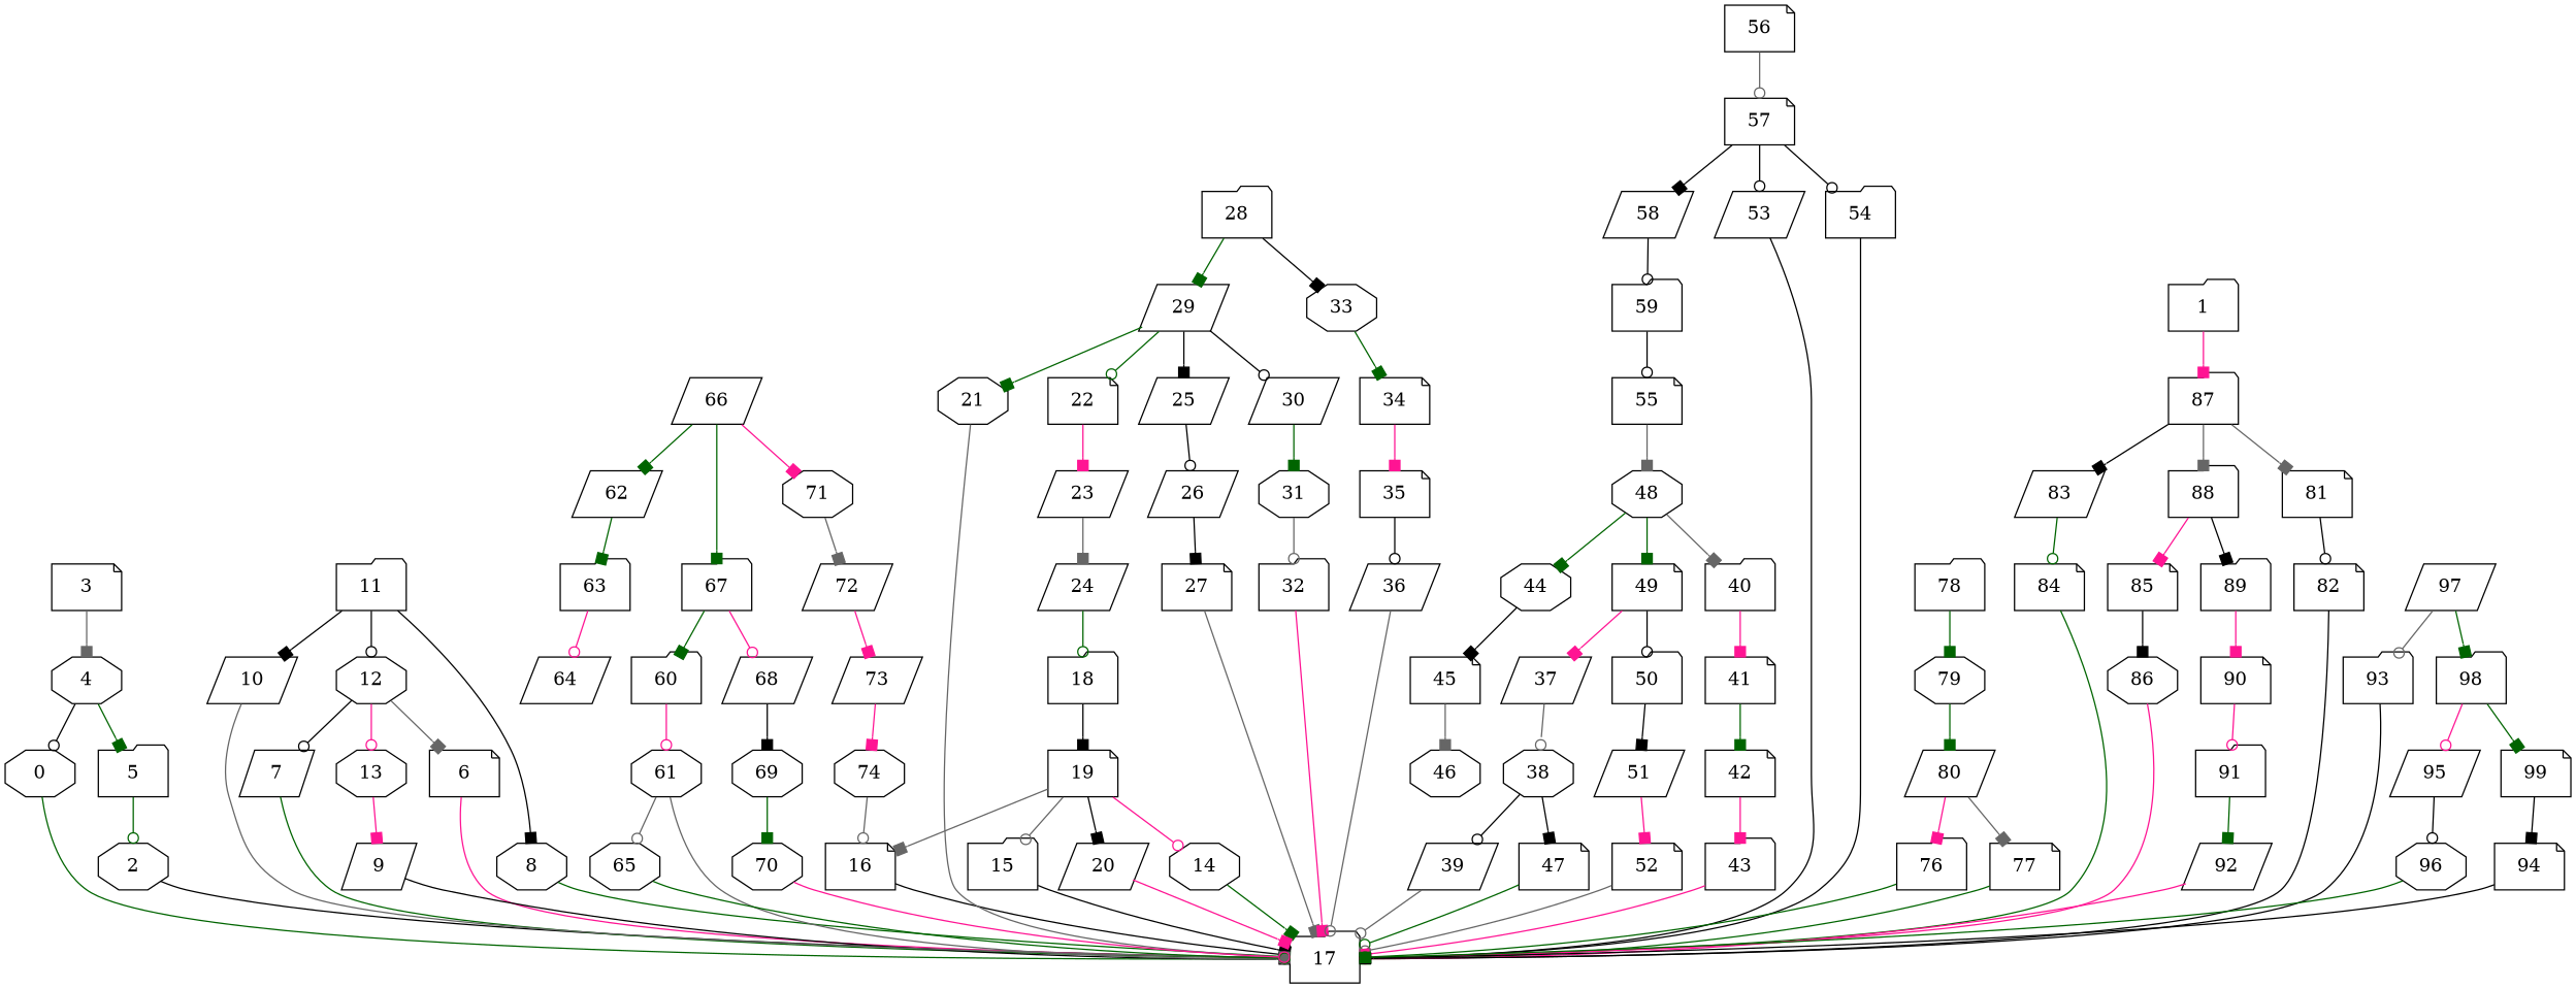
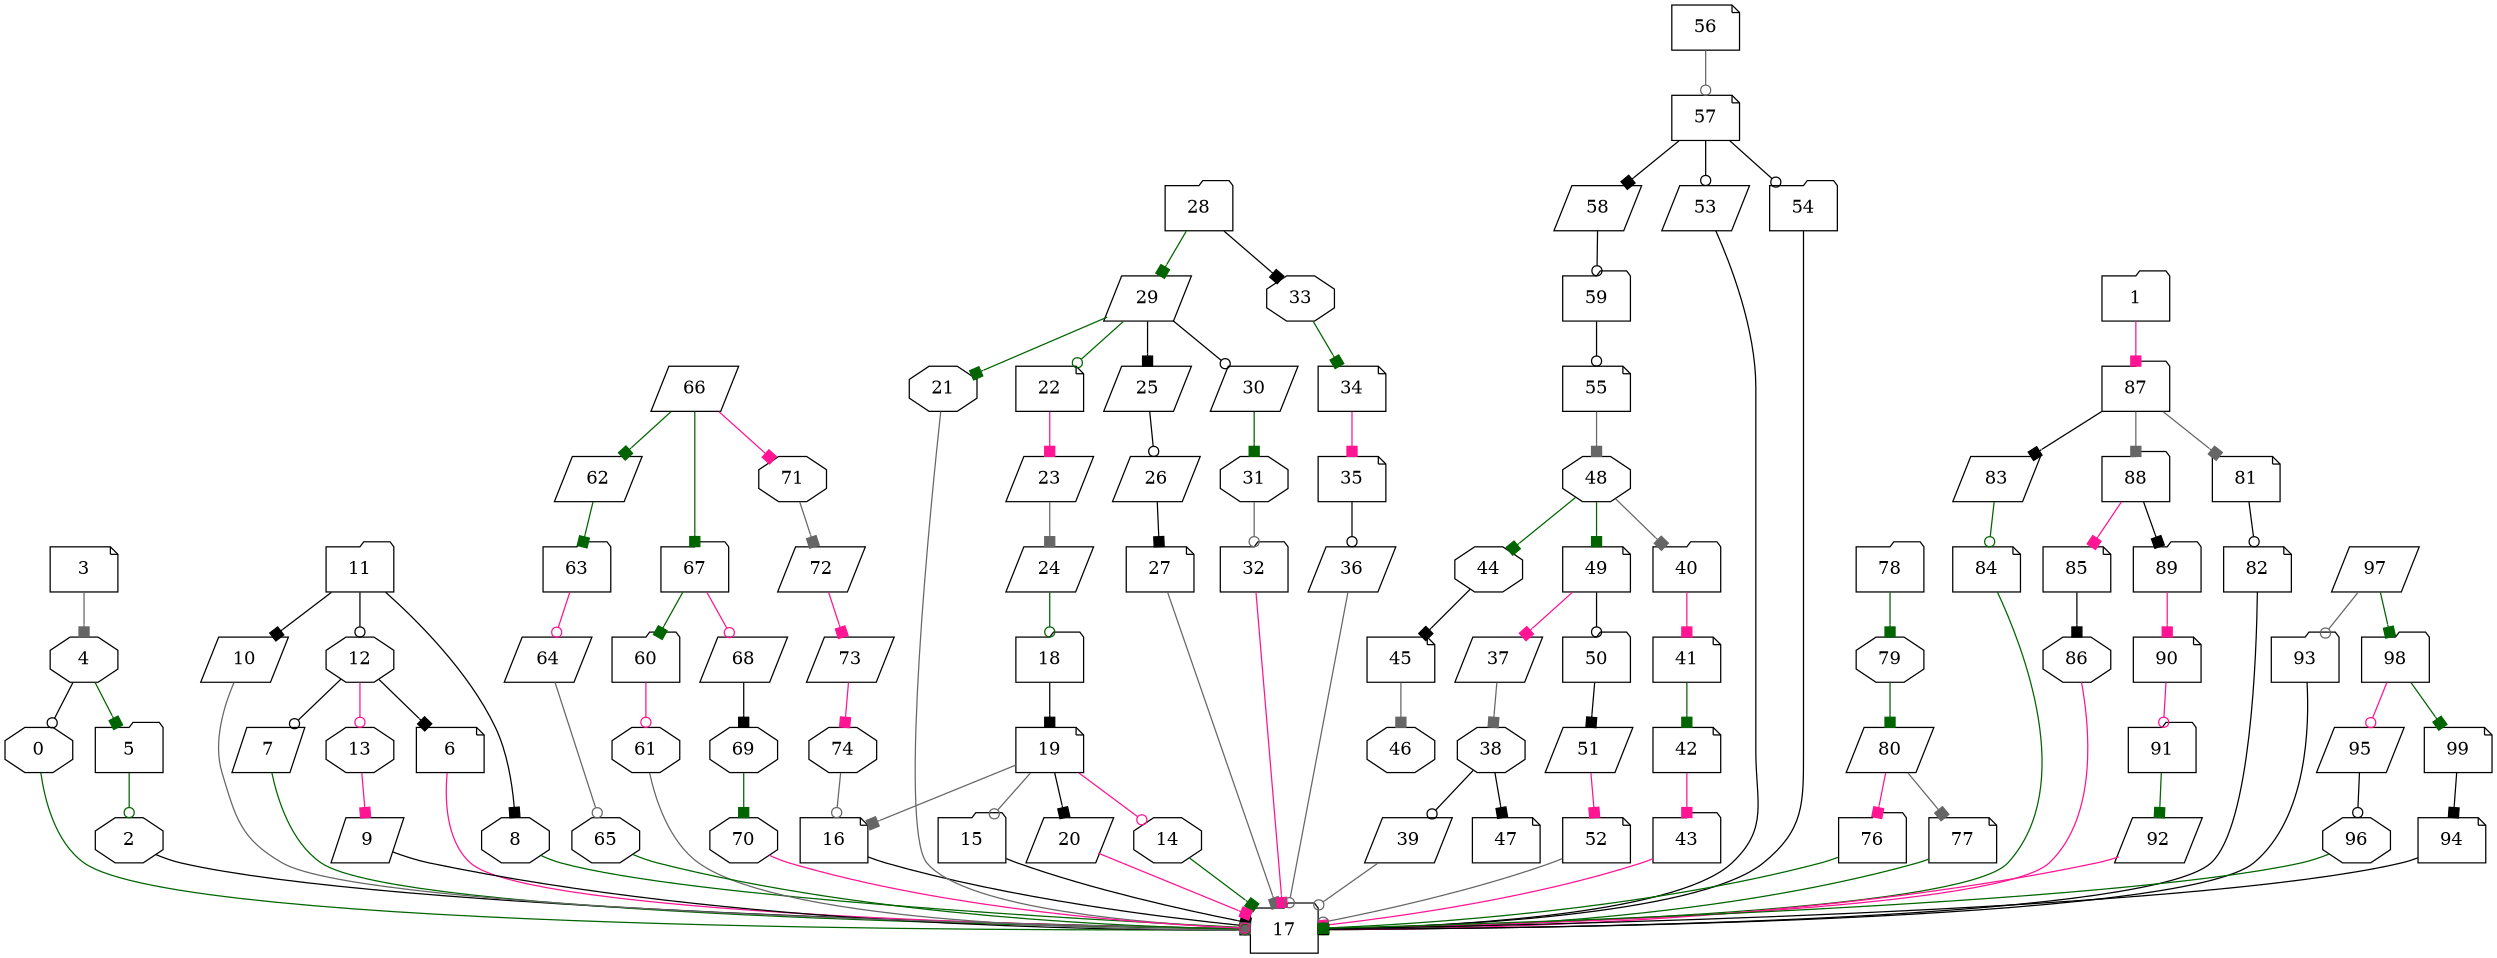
  strict digraph {
    node [exec=65 shape=parallelogram]
    edge [arrowhead=box color=black comm=9]
    0 [exec=161 shape=octagon]
    17 [shape=folder]
    1 [exec=157 shape=folder]
    87 [exec=152 shape=folder]
    81 [exec=150 shape=note]
    83 [exec=152]
    88 [shape=folder]
    2 [exec=67 shape=octagon]
    3 [exec=111 shape=note]
    4 [exec=73 shape=octagon]
    5 [exec=191 shape=folder]
    6 [exec=197 shape=note]
    7 [exec=199]
    8 [exec=151 shape=octagon]
    9 [exec=62]
    10 [exec=106]
    11 [exec=61 shape=folder]
    12 [exec=192 shape=octagon]
    13 [exec=84 shape=octagon]
    14 [exec=190 shape=octagon]
    15 [exec=66 shape=folder]
    16 [exec=194 shape=note]
    18 [exec=102 shape=folder]
    19 [exec=177 shape=note]
    20 [exec=186]
    21 [exec=96 shape=octagon]
    22 [exec=112 shape=note]
    23 [exec=70]
    24 [exec=197]
    25 [exec=126]
    26 [exec=184]
    27 [exec=176 shape=note]
    28 [exec=137 shape=folder]
    29 [exec=164]
    33 [exec=181 shape=octagon]
    30 [exec=123]
    34 [exec=157 shape=note]
    31 [exec=68 shape=octagon]
    32 [exec=80 shape=folder]
    35 [exec=92 shape=note]
    36 [exec=137]
    37 [exec=196]
    38 [exec=130 shape=octagon]
    39 [exec=137]
    47 [exec=171 shape=note]
    40 [exec=139 shape=folder]
    41 [exec=177 shape=note]
    42 [exec=198 shape=note]
    43 [exec=166 shape=folder]
    44 [exec=67 shape=octagon]
    45 [exec=73 shape=note]
    46 [exec=119 shape=octagon]
    48 [exec=66 shape=octagon]
    49 [shape=note]
    50 [exec=129 shape=folder]
    51 [exec=197]
    52 [exec=164 shape=note]
    53 [exec=140]
    54 [exec=93 shape=folder]
    55 [exec=79 shape=note]
    56 [exec=176 shape=note]
    57 [shape=note]
    58 [exec=105]
    59 [exec=123 shape=folder]
    60 [exec=164 shape=folder]
    61 [exec=152 shape=octagon]
    62 [exec=190]
    63 [exec=121 shape=folder]
    64 [exec=85]
    65 [exec=160 shape=octagon]
    66 [exec=190]
    67 [exec=121 shape=folder]
    71 [exec=109 shape=octagon]
    68 [exec=156]
    72 [exec=88]
    69 [exec=141 shape=octagon]
    70 [exec=147 shape=octagon]
    73 [exec=71]
    74 [exec=95 shape=octagon]
    76 [exec=144 shape=folder]
    77 [exec=194 shape=note]
    78 [exec=131 shape=folder]
    79 [exec=82 shape=octagon]
    80 [exec=181]
    82 [exec=151 shape=note]
    84 [exec=150 shape=note]
    85 [exec=76 shape=note]
    86 [exec=173 shape=octagon]
    89 [exec=98 shape=folder]
    90 [exec=67 shape=note]
    91 [exec=103 shape=folder]
    92 [exec=162]
    93 [exec=187 shape=folder]
    94 [exec=75 shape=note]
    95 [exec=143]
    96 [exec=56 shape=octagon]
    97 [exec=68]
    98 [exec=103 shape=folder]
    99 [exec=146 shape=note]
    0 -> 17 [arrowhead=odot color=darkgreen comm=17]
    1 -> 87 [color=deeppink comm=7]
    87 -> 81 [color=gray40 comm=7]
    87 -> 83 [comm=8]
    87 -> 88 [color=gray40 comm=14]
    81 -> 82 [arrowhead=odot comm=15]
    83 -> 84 [arrowhead=odot color=darkgreen comm=19]
    88 -> 85 [color=deeppink comm=8]
    88 -> 89 [comm=12]
    2 -> 17 [comm=10]
    3 -> 4 [color=gray40 comm=10]
    4 -> 0 [arrowhead=odot]
    4 -> 5 [color=darkgreen comm=5]
    5 -> 2 [arrowhead=odot color=darkgreen comm=19]
    6 -> 17 [color=deeppink]
    7 -> 17 [arrowhead=odot color=darkgreen comm=20]
    8 -> 17 [color=darkgreen comm=16]
    9 -> 17
    10 -> 17 [color=gray40]
    11 -> 8 [comm=5]
    11 -> 10 [comm=8]
    11 -> 12 [arrowhead=odot comm=5]
-   12 -> 6 [color=gray40 comm=18]
+   12 -> 6 [comm=18]
    12 -> 7 [arrowhead=odot comm=11]
    12 -> 13 [arrowhead=odot color=deeppink]
    13 -> 9 [color=deeppink comm=11]
    14 -> 17 [color=darkgreen comm=5]
    15 -> 17 [comm=13]
    16 -> 17 [arrowhead=odot comm=11]
    18 -> 19 [comm=14]
    19 -> 14 [arrowhead=odot color=deeppink comm=15]
    19 -> 15 [arrowhead=odot color=gray40 comm=13]
    19 -> 16 [color=gray40 comm=18]
    19 -> 20 [comm=12]
    20 -> 17 [color=deeppink]
    21 -> 17 [color=gray40 comm=6]
    22 -> 23 [color=deeppink comm=16]
    23 -> 24 [color=gray40 comm=19]
    24 -> 18 [arrowhead=odot color=darkgreen comm=18]
    25 -> 26 [arrowhead=odot]
    26 -> 27
    27 -> 17 [color=gray40 comm=5]
    28 -> 29 [color=darkgreen comm=19]
    28 -> 33 [comm=10]
    29 -> 21 [color=darkgreen]
    29 -> 22 [arrowhead=odot color=darkgreen comm=10]
    29 -> 25
    29 -> 30 [arrowhead=odot comm=5]
    33 -> 34 [color=darkgreen comm=15]
    30 -> 31 [color=darkgreen comm=20]
    34 -> 35 [color=deeppink comm=20]
    31 -> 32 [arrowhead=odot color=gray40 comm=8]
    32 -> 17 [color=deeppink comm=6]
    35 -> 36 [arrowhead=odot comm=8]
    36 -> 17 [arrowhead=odot color=gray40 comm=6]
-   37 -> 38 [arrowhead=odot color=gray40 comm=12]
+   37 -> 38 [color=gray40 comm=12]
    38 -> 39 [arrowhead=odot comm=11]
    38 -> 47 [comm=15]
    39 -> 17 [arrowhead=odot color=gray40 comm=13]
-   47 -> 17 [arrowhead=odot color=darkgreen comm=11]
    40 -> 41 [color=deeppink comm=6]
    41 -> 42 [color=darkgreen comm=8]
    42 -> 43 [color=deeppink comm=19]
    43 -> 17 [color=deeppink comm=5]
    44 -> 45 [comm=7]
    45 -> 46 [color=gray40 comm=19]
    48 -> 40 [color=gray40 comm=19]
    48 -> 44 [color=darkgreen comm=20]
    48 -> 49 [color=darkgreen comm=13]
    49 -> 37 [color=deeppink comm=13]
    49 -> 50 [arrowhead=odot comm=12]
    50 -> 51 [comm=11]
    51 -> 52 [color=deeppink comm=19]
    52 -> 17 [arrowhead=odot color=gray40]
    53 -> 17 [arrowhead=odot comm=18]
    54 -> 17 [comm=8]
    55 -> 48 [color=gray40 comm=17]
    56 -> 57 [arrowhead=odot color=gray40 comm=19]
    57 -> 53 [arrowhead=odot comm=7]
    57 -> 54 [arrowhead=odot comm=12]
    57 -> 58 [comm=15]
    58 -> 59 [arrowhead=odot comm=18]
    59 -> 55 [arrowhead=odot comm=7]
    60 -> 61 [arrowhead=odot color=deeppink comm=11]
    61 -> 17 [arrowhead=odot color=gray40 comm=14]
    62 -> 63 [color=darkgreen comm=8]
    63 -> 64 [arrowhead=odot color=deeppink]
-   61 -> 65 [arrowhead=odot color=gray40 comm=16]
+   64 -> 65 [arrowhead=odot color=gray40 comm=16]
    65 -> 17 [arrowhead=odot color=darkgreen]
    66 -> 62 [color=darkgreen]
    66 -> 67 [color=darkgreen comm=13]
    66 -> 71 [color=deeppink comm=19]
    67 -> 60 [color=darkgreen comm=8]
    67 -> 68 [arrowhead=odot color=deeppink comm=12]
    71 -> 72 [color=gray40 comm=12]
    68 -> 69 [comm=17]
    72 -> 73 [color=deeppink comm=10]
    69 -> 70 [color=darkgreen comm=20]
    70 -> 17 [arrowhead=odot color=deeppink comm=10]
    73 -> 74 [color=deeppink comm=18]
    74 -> 16 [arrowhead=odot color=gray40 comm=17]
    76 -> 17 [arrowhead=odot color=darkgreen comm=18]
    77 -> 17 [color=darkgreen comm=11]
    78 -> 79 [color=darkgreen comm=16]
    79 -> 80 [color=darkgreen comm=15]
    80 -> 76 [color=deeppink comm=16]
    80 -> 77 [color=gray40 comm=5]
    82 -> 17 [arrowhead=odot comm=19]
    84 -> 17 [color=darkgreen comm=5]
    85 -> 86 [comm=17]
    86 -> 17 [arrowhead=odot color=deeppink comm=15]
    89 -> 90 [color=deeppink comm=7]
    90 -> 91 [arrowhead=odot color=deeppink comm=13]
    91 -> 92 [color=darkgreen comm=13]
    92 -> 17 [arrowhead=odot color=deeppink comm=6]
    93 -> 17 [comm=10]
    94 -> 17 [arrowhead=odot comm=13]
    95 -> 96 [arrowhead=odot]
    96 -> 17 [color=darkgreen comm=18]
    97 -> 93 [arrowhead=odot color=gray40 comm=17]
    97 -> 98 [color=darkgreen comm=13]
    98 -> 95 [arrowhead=odot color=deeppink comm=20]
    98 -> 99 [color=darkgreen]
    99 -> 94 [comm=15]
  }
